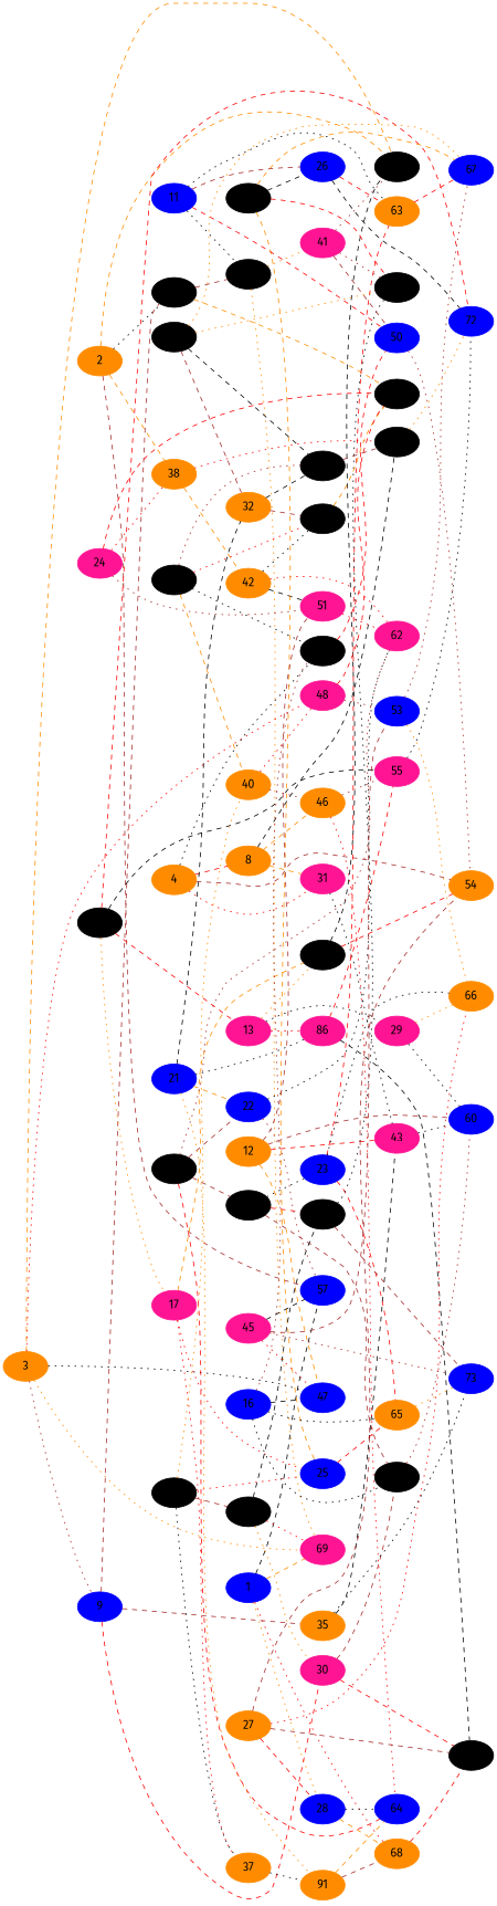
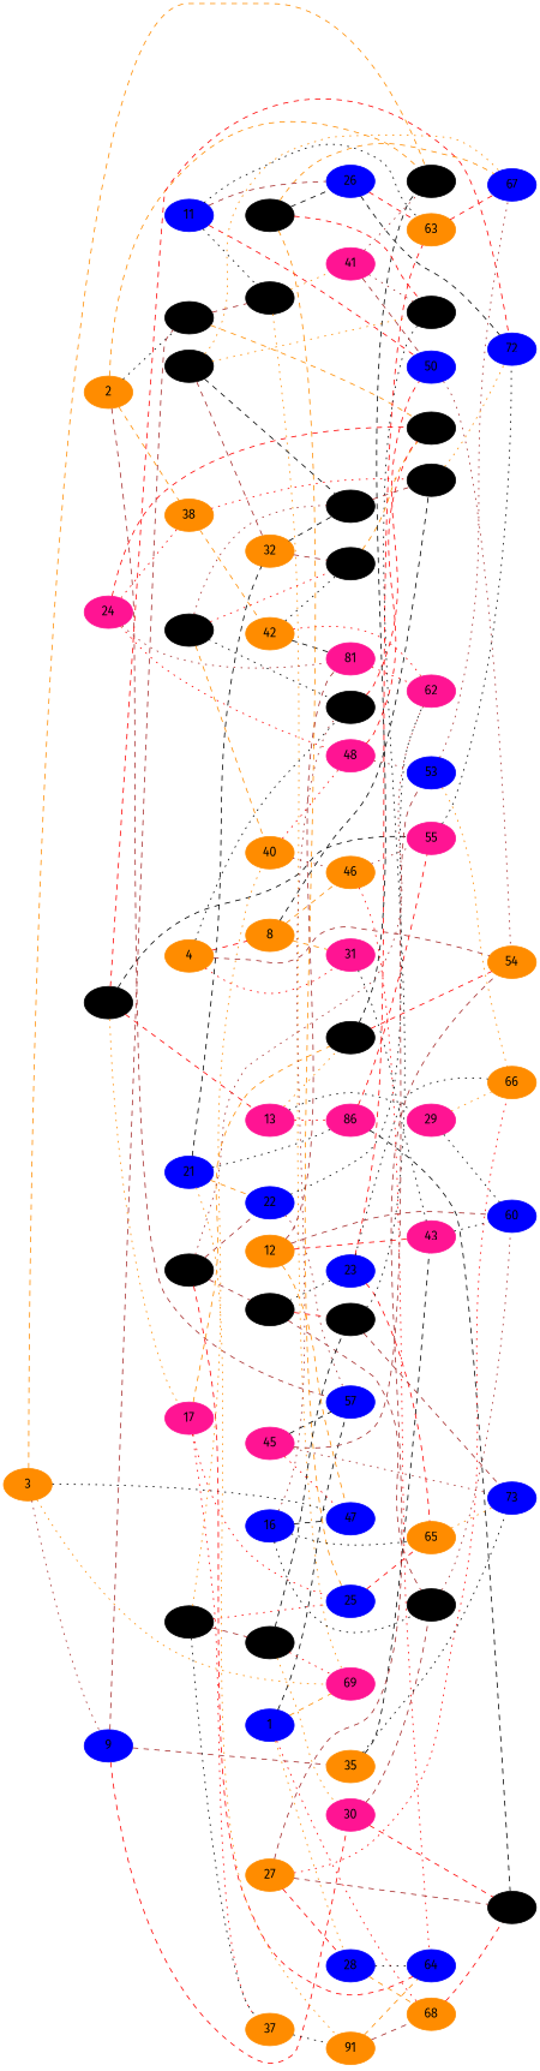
  graph {
    fontname="Fira Sans"
    rankdir=LR
    node [color=black fontname="Fira Sans" style=filled]
    edge [color=red fontname="Fira Sans" style=dashed]
    1 [color=blue]
    28 [color=blue]
    57 [color=blue]
    68 [color=darkorange]
    69 [color=deeppink]
    64 [color=blue]
    74
    2 [color=darkorange]
    33
    38 [color=darkorange]
    52
    39
    58
    71
    42 [color=darkorange]
    3 [color=darkorange]
    9 [color=blue]
    47 [color=blue]
    30 [color=deeppink]
    35 [color=darkorange]
    4 [color=darkorange]
    8 [color=darkorange]
    31 [color=deeppink]
    34
    54 [color=darkorange]
    46 [color=darkorange]
    43 [color=deeppink]
    50 [color=blue]
    13 [color=deeppink]
    5
    17 [color=deeppink]
    55 [color=deeppink]
    72 [color=blue]
    19
    29 [color=deeppink]
    n36 [color=deeppink label=86]
    25 [color=blue]
    37 [color=darkorange]
    6
    14
    22 [color=blue]
    62 [color=deeppink]
    23 [color=blue]
    56
    59
    7
    26 [color=blue]
    67 [color=blue]
    70
    65 [color=darkorange]
    63 [color=darkorange]
    73 [color=blue]
    10
    40 [color=darkorange]
    44
    49
    48 [color=deeppink]
    11 [color=blue]
    41 [color=deeppink]
    12 [color=darkorange]
-   51 [color=deeppink]
+   51 [color=deeppink label=81]
    60 [color=blue]
    66 [color=darkorange]
    15
    18
    n66 [color=darkorange label=91]
    16 [color=blue]
    20
    32 [color=darkorange]
    21 [color=blue]
    24 [color=deeppink]
    53 [color=blue]
    27 [color=darkorange]
    45 [color=deeppink]
    1 -- 28 [color=darkorange style=dotted]
    1 -- 57 [color=black]
    1 -- 68 [style=dotted]
    1 -- 69 [color=darkorange]
    28 -- 68 [color=darkorange]
    28 -- 64 [color=black style=dotted]
    68 -- 74
    2 -- 57 [color=brown]
    2 -- 33 [color=black style=dotted]
    2 -- 38 [color=darkorange]
    2 -- 52 [color=darkorange]
    33 -- 39 [color=brown]
    33 -- 58 [color=darkorange]
    38 -- 71 [style=dotted]
    38 -- 42 [color=darkorange]
    39 -- 69 [color=darkorange style=dotted]
    39 -- 41 [color=darkorange style=dotted]
    71 -- 72 [color=darkorange style=dotted]
    42 -- 62 [style=dotted]
    42 -- 44 [color=black style=dotted]
    42 -- 51 [color=black]
    3 -- 69 [color=darkorange style=dotted]
    3 -- 52 [color=darkorange]
    3 -- 9 [color=brown style=dotted]
    3 -- 47 [color=black style=dotted]
    9 -- 33 [color=brown]
    9 -- 30
    9 -- 35 [color=brown]
    30 -- 74
    30 -- 59 [color=brown]
    35 -- 43 [color=black]
    35 -- 73 [color=black style=dotted]
    4 -- 8
    4 -- 31 [style=dotted]
    4 -- 34 [color=black style=dotted]
    4 -- 54 [color=brown]
    8 -- 71 [color=black]
    8 -- 31 [color=darkorange]
    8 -- 46 [color=darkorange]
    31 -- 43 [color=black style=dotted]
    34 -- 50
    46 -- 64 [style=dotted]
    46 -- 55 [color=brown style=dotted]
    43 -- 60 [color=black style=dotted]
    50 -- 54 [color=brown style=dotted]
    13 -- 19 [color=darkorange style=dotted]
    13 -- 29 [color=black style=dotted]
    13 -- n36 [style=dotted]
    5 -- 13
    5 -- 17 [color=darkorange style=dotted]
    5 -- 55 [color=black]
    5 -- 72
    17 -- 19 [color=darkorange]
    17 -- 25 [style=dotted]
    17 -- 37 [style=dotted]
    55 -- 72 [color=black style=dotted]
    19 -- 52 [color=black]
    19 -- 54
    29 -- 60 [color=black style=dotted]
    29 -- 66 [color=darkorange style=dotted]
    n36 -- 74 [color=black]
    n36 -- 55
    25 -- 65
    37 -- n66 [color=black style=dotted]
    6 -- 64
    6 -- 14 [color=brown]
    6 -- 22 [color=brown]
    6 -- 62 [color=brown style=dotted]
    14 -- 23 [color=black style=dotted]
    14 -- 56
    14 -- 59 [color=brown]
    22 -- 57 [color=brown style=dotted]
    22 -- 62 [color=black style=dotted]
    23 -- 65
    23 -- 63
    23 -- 66 [color=black style=dotted]
    56 -- 70 [color=black style=dotted]
    56 -- 73 [color=brown]
    59 -- 60 [color=brown style=dotted]
    7 -- 25 [color=darkorange]
    7 -- 26 [color=black]
    7 -- 67 [color=darkorange]
    7 -- 70
    26 -- 72 [color=black]
    26 -- 63
    65 -- 73 [color=darkorange style=dotted]
    63 -- 67
    10 -- 34 [color=black style=dotted]
    10 -- 40 [color=darkorange]
    10 -- 44 [style=dotted]
    10 -- 49 [color=brown style=dotted]
    40 -- 46 [color=brown style=dotted]
    40 -- 48 [style=dotted]
    44 -- 58 [color=darkorange]
    49 -- 71 [color=brown]
    48 -- 58
    48 -- 53 [color=brown style=dotted]
    11 -- 39 [color=black style=dotted]
    11 -- 50
    11 -- 26 [color=brown]
    11 -- 63 [color=black style=dotted]
    41 -- 52 [color=brown style=dotted]
    41 -- 50 [color=brown]
    41 -- 70 [color=brown style=dotted]
    12 -- 47 [color=darkorange]
    12 -- 43
    12 -- 51 [color=brown]
    12 -- 60 [color=brown]
    51 -- 62 [style=dotted]
    15 -- 25 [style=dotted]
    15 -- 37 [color=black style=dotted]
    15 -- 40 [color=darkorange style=dotted]
    15 -- 18 [color=brown]
    18 -- 69 [style=dotted]
    18 -- 30 [color=darkorange style=dotted]
    18 -- 56 [color=black]
    n66 -- 68 [color=brown]
    n66 -- 64 [color=darkorange]
    16 -- 47 [color=black]
    16 -- 34 [color=brown style=dotted]
    16 -- 59 [color=black style=dotted]
    16 -- 65 [color=black style=dotted]
    20 -- 67 [color=darkorange style=dotted]
    20 -- 70 [color=darkorange style=dotted]
    20 -- 49 [color=black]
    20 -- 32 [color=brown]
    32 -- 44 [color=brown]
    32 -- 49 [color=black]
    21 -- n36 [color=black style=dotted]
    21 -- 22 [color=darkorange]
    21 -- n66 [color=darkorange style=dotted]
    21 -- 32 [color=black]
    24 -- 38 [style=dotted]
    24 -- 58
-   3 -- 48 [style=dotted]
+   24 -- 48 [style=dotted]
    24 -- 51 [color=brown style=dotted]
    53 -- 67 [color=brown style=dotted]
    53 -- 66 [color=darkorange style=dotted]
    27 -- 28
    27 -- 74 [color=brown]
    27 -- 54 [color=brown]
    27 -- 66 [style=dotted]
    45 -- 57 [color=black]
    45 -- 47 [style=dotted]
    45 -- 73 [color=brown style=dotted]
    45 -- 53 [color=brown]
  }
